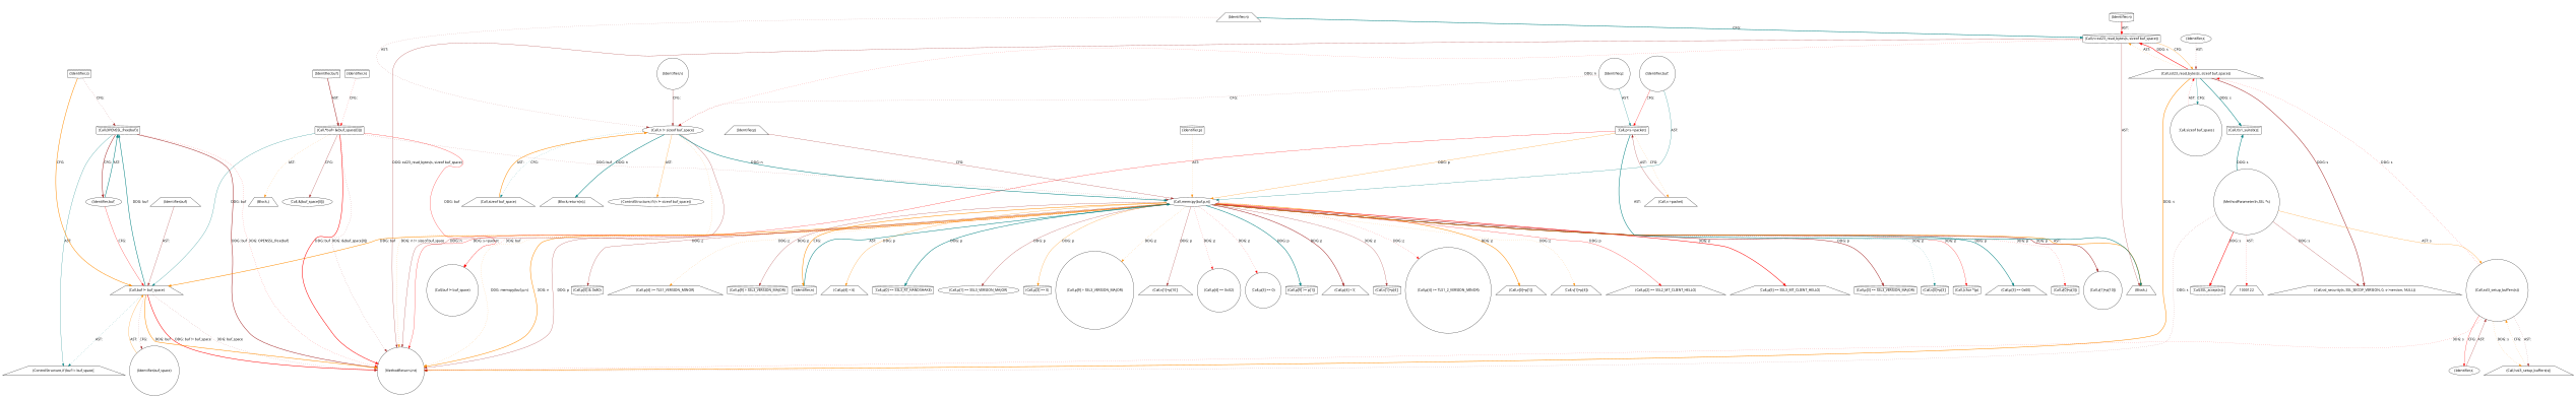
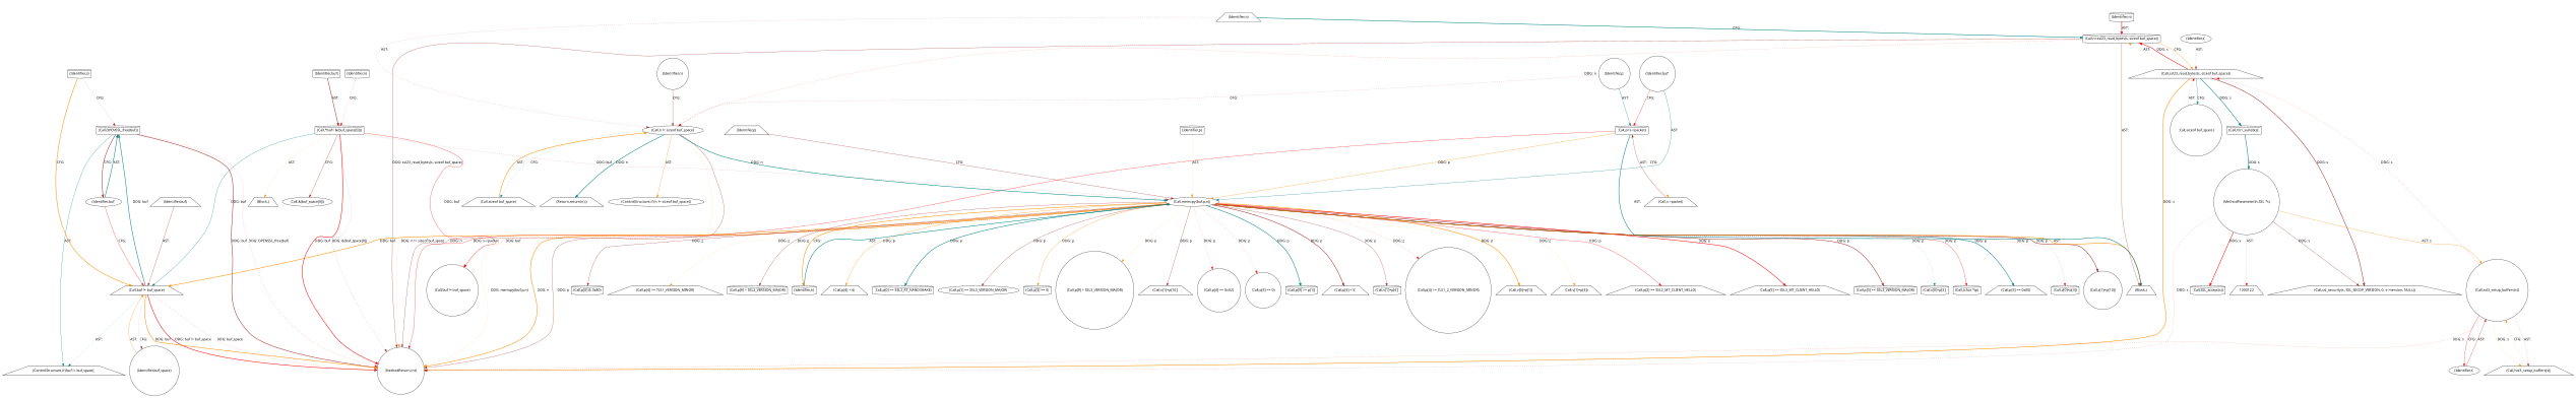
  digraph {
    fontname="Noto Sans"
    node [fontname="Noto Sans" shape=trapezium]
    edge [color=brown fontname="Noto Sans" style=dotted]
    n1 [label="(Call,OPENSSL_free(buf))" shape=cylinder]
    n2 [label="(ControlStructure,if (buf != buf_space))"]
    n3 [label="(MethodReturn,int)" shape=circle]
    n4 [label="(Identifier,buf)" shape=ellipse]
    n5 [label="(Call,buf != buf_space)"]
    n6 [label="(Identifier,buf_space)" shape=circle]
    n7 [label="(Call,memcpy(buf,p,n))" shape=ellipse]
    n8 [label="(Call,p[3] == SSL3_VERSION_MAJOR)" shape=cylinder]
    n9 [label="(Call,(char *)p)" shape=cylinder]
    n10 [label="(Call,p[3] == 0x00)"]
    n11 [label="(Call,v[0]=p[3])" shape=cylinder]
    n12 [label="(Call,v[1]=p[10])" shape=circle]
    n13 [label="(Call,p[0] & 0x80)" shape=cylinder]
    n14 [label="(Call,p[4] >= TLS1_VERSION_MINOR)"]
    n15 [label="(Call,p[9] > SSL3_VERSION_MAJOR)" shape=cylinder]
    n16 [label="(Identifier,n)" shape=cylinder]
    n17 [label="(Call,p[4] < 6)"]
    n18 [label="(Call,p[0] == SSL3_RT_HANDSHAKE)" shape=cylinder]
    n19 [label="(Call,p[1] == SSL3_VERSION_MAJOR)" shape=ellipse]
    n20 [label="(Call,p[3] == 0)" shape=cylinder]
    n21 [label="(Call,p[9] > SSL3_VERSION_MAJOR)" shape=circle]
    n22 [label="(Call,v[1]=p[10])"]
    n23 [label="(Call,p[4] == 0x02)" shape=circle]
    n24 [label="(Call,p[3] == 0)" shape=circle]
    n25 [label="(Call,p[9] >= p[1])" shape=cylinder]
    n26 [label="(Call,buf != buf_space)" shape=circle]
    n27 [label="(Call,p[4] < 5)"]
    n28 [label="(Call,v[1]=p[4])" shape=cylinder]
    n29 [label="(Call,p[4] >= TLS1_2_VERSION_MINOR)" shape=circle]
    n30 [label="(Call,v[0]=p[1])"]
    n31 [label="(Call,v[1]=p[4])"]
    n32 [label="(Call,p[2] == SSL2_MT_CLIENT_HELLO)"]
    n33 [label="(Call,p[5] == SSL3_MT_CLIENT_HELLO)"]
    n34 [label="(Block,)"]
    n35 [label="(Call,v[0]=p[3])" shape=cylinder]
    n36 [label="(Call,*buf= &(buf_space[0]))" shape=cylinder]
    n37 [label="(Block,)"]
    n38 [label="(Call,&(buf_space[0]))" shape=ellipse]
    n39 [label="(Call,p=s->packet)" shape=cylinder]
    n40 [label="(Call,s->packet)"]
    n41 [label="(Call,n != sizeof buf_space)" shape=ellipse]
    n42 [label="(ControlStructure,if (n != sizeof buf_space))" shape=ellipse]
    n43 [label="(Call,sizeof buf_space)"]
-   n44 [label="(Block,return(n);)"]
+   n44 [label="(Return,return(n);)"]
    n45 [label="(Call,n=ssl23_read_bytes(s, sizeof buf_space))" shape=cylinder]
    n46 [label="(Call,ssl23_read_bytes(s, sizeof buf_space))"]
    n47 [label="(Call,tls1_suiteb(s))" shape=cylinder]
    n48 [label="(Call,sizeof buf_space)" shape=circle]
    n49 [label="(Call,ssl_security(s, SSL_SECOP_VERSION, 0, s->version, NULL))"]
    n50 [label="(Call,ssl3_setup_buffers(s))" shape=circle]
    n51 [label="(Call,!ssl3_setup_buffers(s))"]
    n52 [label="(Identifier,s)" shape=ellipse]
    n53 [label="(MethodParameterIn,SSL *s)" shape=circle]
    n54 [label="(Call,SSL_accept(s))" shape=cylinder]
    1000122
    n56 [label="(Identifier,p)" shape=circle]
    n57 [label="(Identifier,buf)" shape=circle]
    n58 [label="(Identifier,p)" shape=cylinder]
    n59 [label="(Identifier,n)" shape=cylinder]
    n60 [label="(Identifier,s)" shape=cylinder]
    n61 [label="(Identifier,n)" shape=circle]
    n62 [label="(Identifier,n)"]
    n63 [label="(Identifier,buf)"]
    n64 [label="(Identifier,p)"]
    n65 [label="(Identifier,n)" shape=cylinder]
    n66 [label="(Identifier,s)" shape=ellipse]
    n67 [label="(Identifier,buf)" shape=cylinder]
    n1 -> n2 [color=teal label="AST: " style=solid]
    n1 -> n3 [color=red label="DDG: OPENSSL_free(buf)"]
    n1 -> n3 [label="DDG: buf" style=bold]
    n1 -> n4 [label="CFG: " style=bold]
    n4 -> n1 [color=teal label="AST: " style=bold]
    n4 -> n5 [color=red label="CFG: " style=solid]
    n5 -> n1 [color=teal label="DDG: buf" style=bold]
    n5 -> n2 [color=teal label="AST: "]
    n5 -> n3 [color=red label="DDG: buf != buf_space" style=bold]
    n5 -> n3 [label="DDG: buf_space"]
    n5 -> n3 [color=darkorange label="DDG: buf" style=bold]
    n5 -> n6 [label="CFG: "]
    n6 -> n5 [color=darkorange label="AST: " style=solid]
    n7 -> n3 [color=darkorange label="DDG: memcpy(buf,p,n)"]
    n7 -> n3 [color=darkorange label="DDG: n" style=bold]
    n7 -> n3 [label="DDG: p" style=solid]
    n7 -> n5 [color=darkorange label="DDG: buf" style=bold]
    n7 -> n8 [label="DDG: p" style=bold]
    n7 -> n9 [color=red label="DDG: p" style=solid]
    n7 -> n10 [color=teal label="DDG: p" style=bold]
    n7 -> n11 [color=red label="DDG: p"]
    n7 -> n12 [label="DDG: p" style=bold]
    n7 -> n13 [label="DDG: p" style=solid]
    n7 -> n14 [color=darkorange label="DDG: p"]
    n7 -> n15 [label="DDG: p" style=solid]
    n7 -> n16 [color=darkorange label="CFG: " style=bold]
    n7 -> n17 [color=darkorange label="DDG: p" style=solid]
    n7 -> n18 [color=teal label="DDG: p" style=bold]
    n7 -> n19 [label="DDG: p" style=solid]
    n7 -> n20 [color=darkorange label="DDG: p" style=solid]
    n7 -> n21 [color=darkorange label="DDG: p"]
    n7 -> n22 [label="DDG: p" style=solid]
    n7 -> n23 [color=red label="DDG: p"]
    n7 -> n24 [color=red label="DDG: p"]
    n7 -> n25 [color=teal label="DDG: p" style=bold]
    n7 -> n26 [color=red label="DDG: buf"]
    n7 -> n27 [label="DDG: p" style=bold]
    n7 -> n28 [label="DDG: p" style=solid]
    n7 -> n29 [color=red label="DDG: p"]
    n7 -> n30 [color=darkorange label="DDG: p" style=bold]
    n7 -> n31 [color=darkorange label="DDG: p"]
    n7 -> n32 [color=red label="DDG: p" style=solid]
    n7 -> n33 [color=red label="DDG: p" style=bold]
    n7 -> n34 [color=darkorange label="AST: " style=bold]
    n7 -> n35 [color=teal label="DDG: p"]
    n16 -> n7 [color=teal label="AST: " style=bold]
    n36 -> n3 [label="DDG: &(buf_space[0])"]
    n36 -> n3 [color=red label="DDG: buf" style=bold]
    n36 -> n5 [color=teal label="DDG: buf" style=solid]
    n36 -> n7 [label="DDG: buf"]
    n36 -> n26 [color=red label="DDG: buf" style=solid]
    n36 -> n37 [color=darkorange label="AST: "]
    n36 -> n38 [label="CFG: " style=solid]
    n39 -> n3 [color=red label="DDG: s->packet" style=solid]
    n39 -> n7 [color=darkorange label="DDG: p" style=solid]
    n39 -> n34 [color=teal label="AST: " style=bold]
    n39 -> n40 [color=darkorange label="CFG: "]
    n40 -> n39 [label="AST: " style=solid]
    n41 -> n3 [color=darkorange label="DDG: n != sizeof buf_space"]
    n41 -> n3 [label="DDG: n" style=solid]
    n41 -> n7 [color=teal label="DDG: n" style=bold]
    n41 -> n42 [color=darkorange label="AST: " style=solid]
    n41 -> n43 [color=teal label="CFG: "]
    n41 -> n44 [color=teal label="DDG: n" style=bold]
    n43 -> n41 [color=darkorange label="AST: " style=bold]
    n45 -> n3 [label="DDG: ssl23_read_bytes(s, sizeof buf_space)" style=solid]
    n45 -> n34 [label="AST: " style=solid]
    n45 -> n41 [color=red label="DDG: n"]
    n45 -> n46 [color=darkorange label="CFG: " style=solid]
    n46 -> n3 [color=darkorange label="DDG: s" style=bold]
    n46 -> n45 [color=darkorange label="AST: "]
    n46 -> n45 [color=red label="DDG: s" style=bold]
    n46 -> n47 [color=teal label="DDG: s" style=bold]
    n46 -> n48 [color=teal label="CFG: " style=solid]
    n46 -> n49 [label="DDG: s" style=bold]
    n48 -> n46 [color=red label="AST: "]
    n50 -> n3 [color=red label="DDG: s"]
    n50 -> n46 [color=red label="DDG: s"]
    n50 -> n51 [label="AST: "]
    n50 -> n51 [color=darkorange label="DDG: s"]
    n50 -> n52 [color=red label="CFG: " style=solid]
    n51 -> n50 [color=darkorange label="CFG: "]
    n52 -> n50 [label="AST: " style=solid]
    n53 -> n3 [label="DDG: s"]
-   n53 -> n47 [color=teal label="DDG: s" style=bold]
+   n47 -> n53 [color=teal label="DDG: s" style=bold]
    n53 -> n49 [label="DDG: s" style=solid]
    n53 -> n50 [color=darkorange label="AST: s" style=solid]
    n53 -> n54 [color=red label="DDG: s" style=bold]
    n53 -> 1000122 [color=red label="AST: "]
    n56 -> n39 [color=teal label="AST: " style=solid]
    n56 -> n41 [label="CFG: "]
    n57 -> n7 [color=teal label="AST: " style=solid]
    n57 -> n39 [color=red label="CFG: " style=solid]
    n58 -> n7 [color=darkorange label="AST: "]
    n59 -> n36 [color=red label="CFG: "]
    n60 -> n1 [label="CFG: "]
    n60 -> n5 [color=darkorange label="CFG: " style=bold]
    n61 -> n41 [label="CFG: " style=solid]
    n62 -> n41 [label="AST: "]
    n62 -> n45 [color=teal label="CFG: " style=bold]
    n63 -> n5 [label="AST: " style=solid]
    n64 -> n7 [label="CFG: " style=solid]
    n65 -> n45 [color=red label="AST: " style=bold]
    n66 -> n46 [label="AST: "]
    n67 -> n36 [label="AST: " style=bold]
  }
